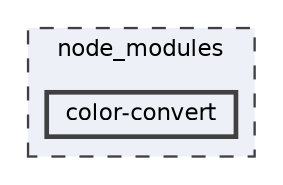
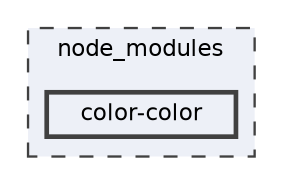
  digraph {
    compound=true
    rankdir=LR
-   n1 [color=grey25 fillcolor="#edf0f7" fontname=Helvetica fontsize=10 height=0.2 label="color-convert" shape=box style="filled,bold" width=0.4]
+   n1 [color=grey25 fillcolor="#edf0f7" fontname=Helvetica fontsize=10 height=0.2 label="color-color" shape=box style="filled,bold" width=0.4]
    subgraph cluster_1 {
      bgcolor="#edf0f7"
      fontname=Helvetica
      fontsize=10
      label=node_modules
      pencolor=grey25
      style="filled,dashed"
      n1
    }
  }
